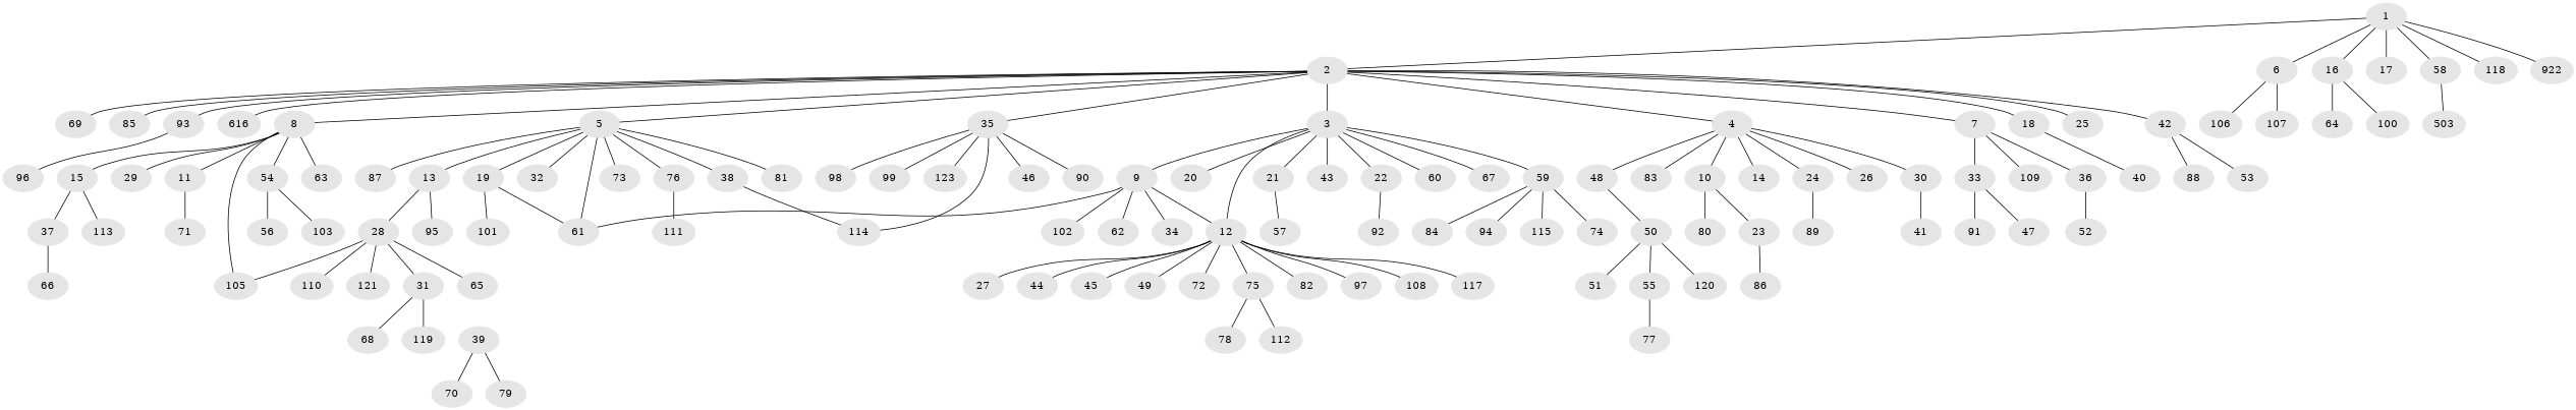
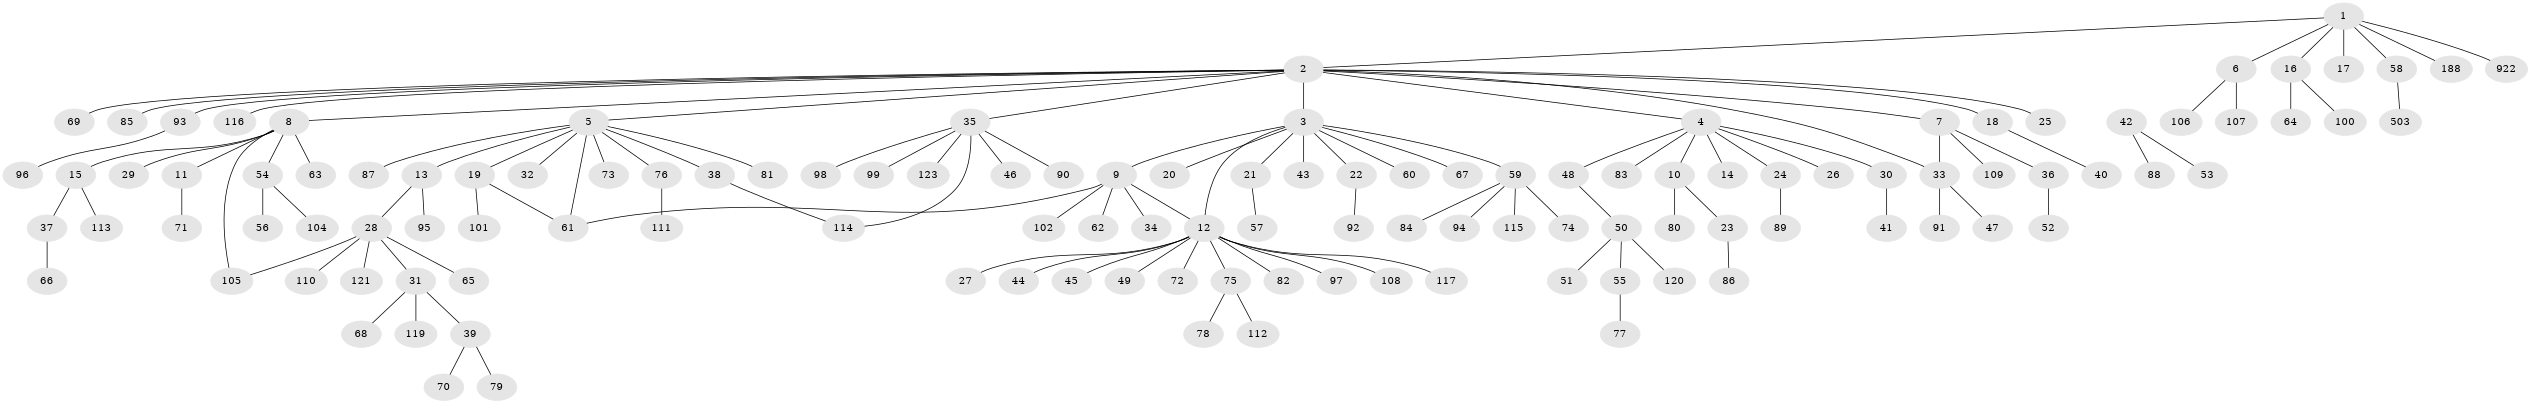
  graph {
    node [color=gray90 style=filled]
    1
    2
    6
    16
    17
    58
-   118
+   118 [label=188]
    n8 [label=922]
    3
    4
    5
    7
    8
    18
    25
    35
    42
    69
    85
    93
-   116 [label=616]
+   116
    106
    107
    64
    100
    n26 [label=503]
    9
    12
    20
    21
    22
    43
    59
    60
    67
    10
    14
    24
    26
    30
    48
    83
    13
    19
    32
    38
    61
    73
    76
    81
    87
    33
    36
    109
    11
    15
    29
    54
    63
    105
    40
    46
    90
    98
    99
    114
    123
    53
    88
    96
    62
    34
    102
    27
    44
    45
    49
    72
    75
    82
    97
    108
    117
    57
    92
    74
    84
    94
    115
    23
    80
    89
    41
    50
    28
    95
    101
    111
    47
    91
    52
    71
    37
    113
    56
-   104 [label=103]
+   104
    86
    78
    112
    31
    65
    110
    121
    66
    39
    68
    119
    70
    79
    51
    55
    120
    77
    1 -- 2
    1 -- 6
    1 -- 16
    1 -- 17
    1 -- 58
    1 -- 118
    1 -- n8
    2 -- 3
    2 -- 4
    2 -- 5
    2 -- 7
    2 -- 8
    2 -- 18
    2 -- 25
    2 -- 35
-   2 -- 42
+   2 -- 33
    2 -- 69
    2 -- 85
    2 -- 93
    2 -- 116
    6 -- 106
    6 -- 107
    16 -- 64
    16 -- 100
    58 -- n26
    3 -- 9
    3 -- 12
    3 -- 20
    3 -- 21
    3 -- 22
    3 -- 43
    3 -- 59
    3 -- 60
    3 -- 67
    4 -- 10
    4 -- 14
    4 -- 24
    4 -- 26
    4 -- 30
    4 -- 48
    4 -- 83
    5 -- 13
    5 -- 19
    5 -- 32
    5 -- 38
    5 -- 61
    5 -- 73
    5 -- 76
    5 -- 81
    5 -- 87
    7 -- 33
    7 -- 36
    7 -- 109
    8 -- 11
    8 -- 15
    8 -- 29
    8 -- 54
    8 -- 63
    8 -- 105
    18 -- 40
    35 -- 46
    35 -- 90
    35 -- 98
    35 -- 99
    35 -- 114
    35 -- 123
    42 -- 53
    42 -- 88
    93 -- 96
    9 -- 12
    9 -- 61
    9 -- 62
    9 -- 34
    9 -- 102
    12 -- 27
    12 -- 44
    12 -- 45
    12 -- 49
    12 -- 72
    12 -- 75
    12 -- 82
    12 -- 97
    12 -- 108
    12 -- 117
    21 -- 57
    22 -- 92
    59 -- 74
    59 -- 84
    59 -- 94
    59 -- 115
    10 -- 23
    10 -- 80
    24 -- 89
    30 -- 41
    48 -- 50
    13 -- 28
    13 -- 95
    19 -- 61
    19 -- 101
    38 -- 114
    76 -- 111
    33 -- 47
    33 -- 91
    36 -- 52
    11 -- 71
    15 -- 37
    15 -- 113
    54 -- 56
    54 -- 104
    75 -- 78
    75 -- 112
    23 -- 86
    50 -- 51
    50 -- 55
    50 -- 120
    28 -- 105
    28 -- 31
    28 -- 65
    28 -- 110
    28 -- 121
    37 -- 66
+   31 -- 39
    31 -- 68
    31 -- 119
    39 -- 70
    39 -- 79
    55 -- 77
  }
